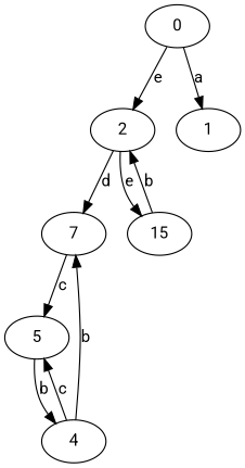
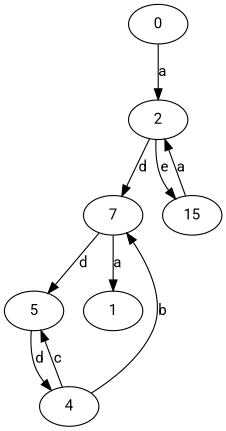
  strict digraph {
    fontname=Roboto
    node [fontname=Roboto]
    edge [fontname=Roboto]
    2
    7
    n3 [label=15]
    5
    0
    1
    4
    2 -> 7 [label=d]
    2 -> n3 [label=e]
-   7 -> 5 [label=c]
-   n3 -> 2 [label=b]
-   5 -> 4 [label=b]
-   0 -> 2 [label=e]
-   0 -> 1 [label=a]
+   7 -> 5 [label=d]
+   n3 -> 2 [label=a]
+   5 -> 4 [label=d]
+   0 -> 2 [label=a]
+   7 -> 1 [label=a]
    4 -> 7 [label=b]
    4 -> 5 [label=c]
  }
